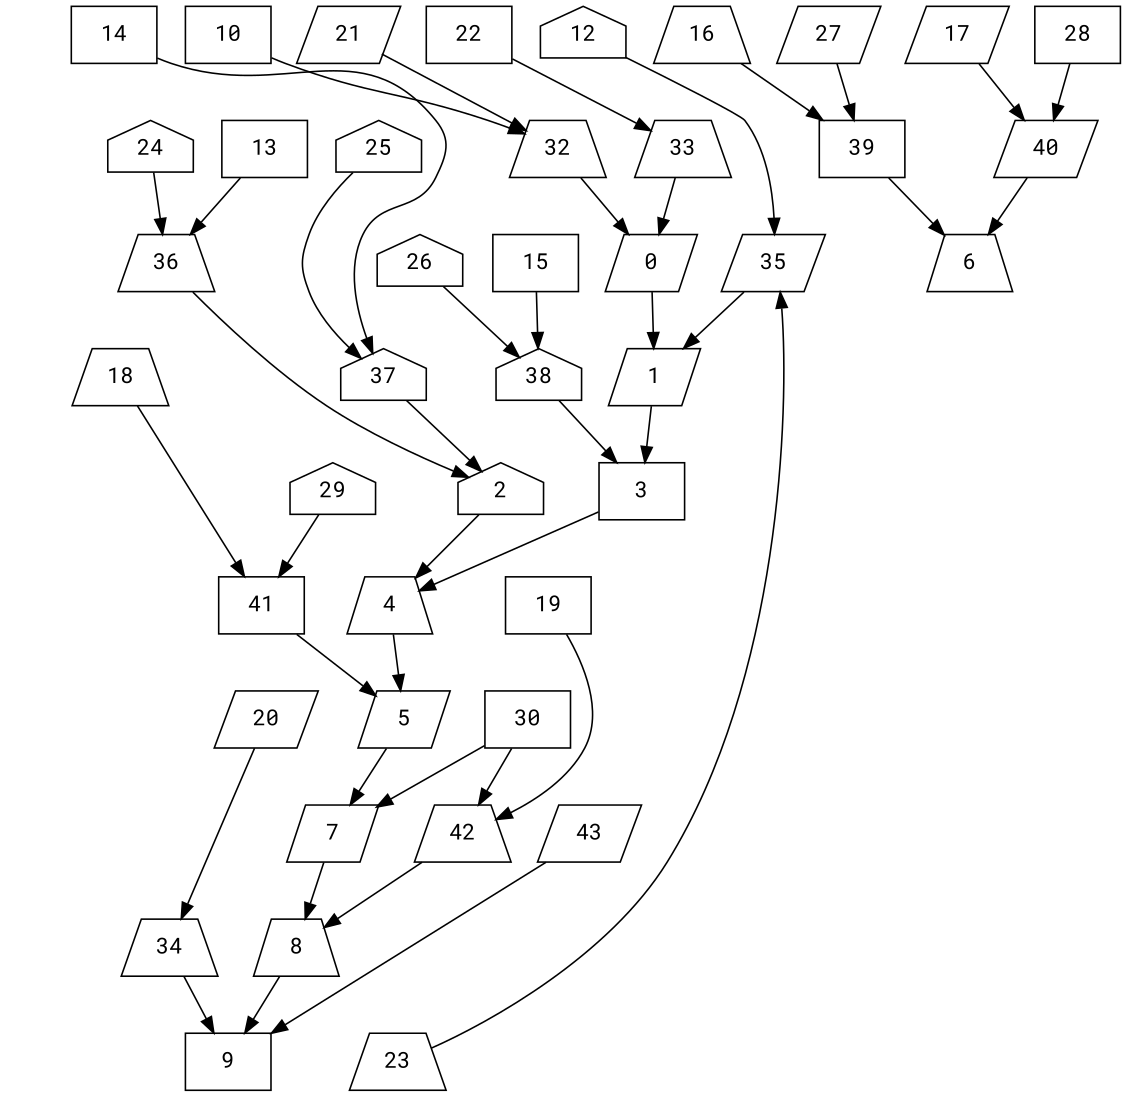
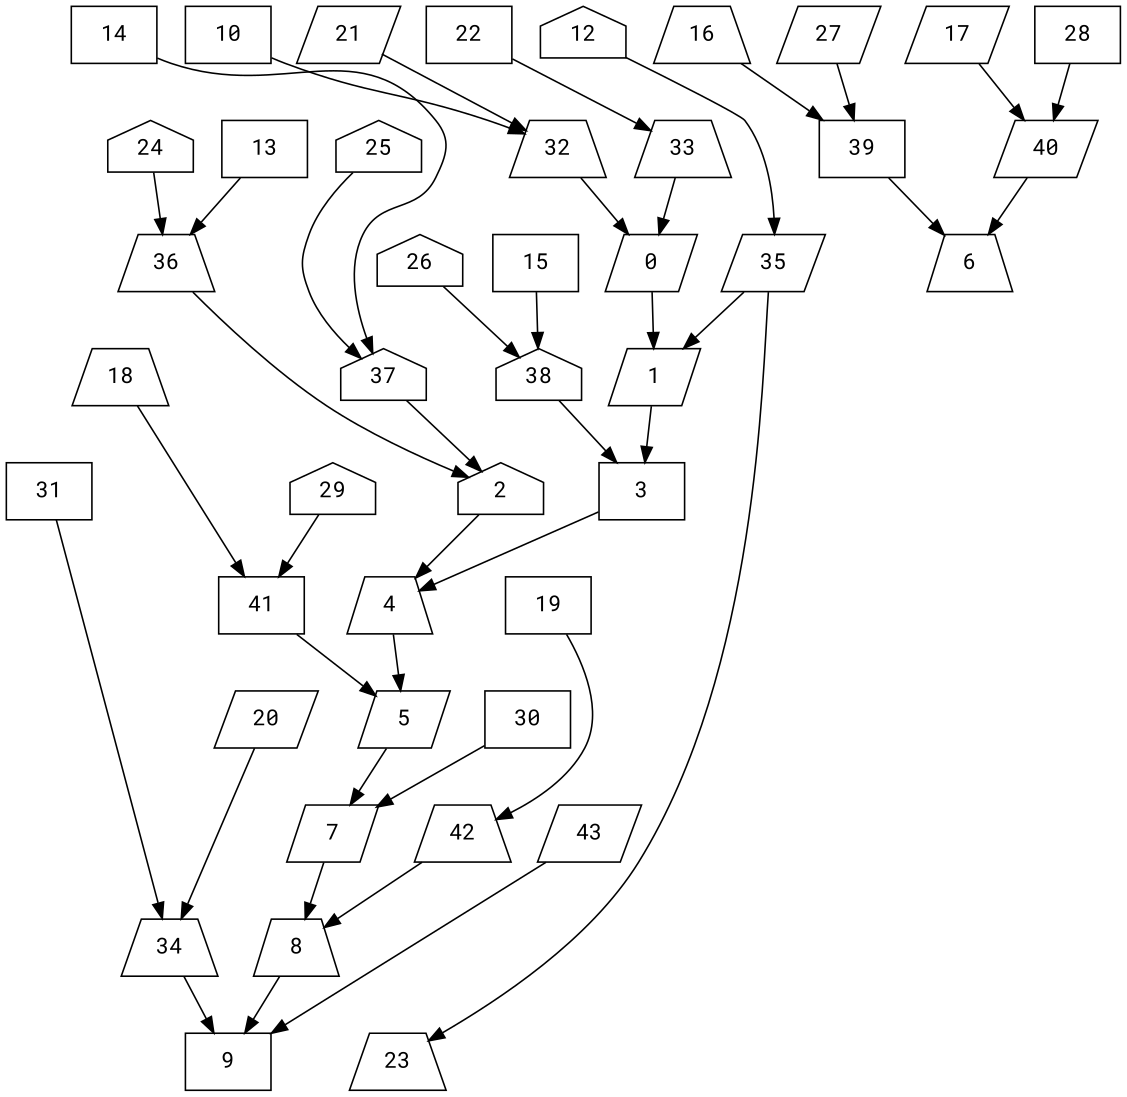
  digraph {
    fontname="Roboto Mono"
    node [fontname="Roboto Mono" shape=box]
    edge [fontname="Roboto Mono" weight=0]
    0 [shape=parallelogram]
    1 [shape=parallelogram]
    3
    4 [shape=trapezium]
    2 [shape=house]
    5 [shape=parallelogram]
    7 [shape=parallelogram]
    8 [shape=trapezium]
    6 [shape=trapezium]
    9
    43 [shape=parallelogram]
    32 [shape=trapezium]
    10
    33 [shape=trapezium]
    12 [shape=house]
    35 [shape=parallelogram]
    36 [shape=trapezium]
    13
    37 [shape=house]
    14
    38 [shape=house]
    15
    16 [shape=trapezium]
    39
    17 [shape=parallelogram]
    40 [shape=parallelogram]
    18 [shape=trapezium]
    41
    42 [shape=trapezium]
    19
    20 [shape=parallelogram]
    34 [shape=trapezium]
    21 [shape=parallelogram]
    22
    23 [shape=trapezium]
    24 [shape=house]
    25 [shape=house]
    26 [shape=house]
    27 [shape=parallelogram]
    28
    29 [shape=house]
    30
+   31
    0 -> 1
    1 -> 3
    3 -> 4
    4 -> 5
    2 -> 4
    5 -> 7
    7 -> 8
    8 -> 9
    43 -> 9
    32 -> 0
    10 -> 32
    33 -> 0
    12 -> 35
    35 -> 1
    36 -> 2
    13 -> 36
    37 -> 2
    14 -> 37
    38 -> 3
    15 -> 38
    16 -> 39
    39 -> 6
    17 -> 40
    40 -> 6
    18 -> 41
    41 -> 5
    42 -> 8
    19 -> 42
    20 -> 34
    34 -> 9
    21 -> 32
    22 -> 33
-   23 -> 35
+   35 -> 23
    24 -> 36
    25 -> 37
    26 -> 38
    27 -> 39
    28 -> 40
    29 -> 41
    30 -> 7
-   30 -> 42
+   31 -> 34
  }
